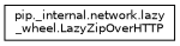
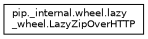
  digraph {
    rankdir=LR
-   n1 [color=black fillcolor=white fontname=Helvetica fontsize=10 height=0.2 label="pip._internal.network.lazy\l_wheel.LazyZipOverHTTP" shape=record style=filled width=0.4]
+   n1 [color=black fillcolor=white fontname=Helvetica fontsize=10 height=0.2 label="pip._internal.wheel.lazy\l_wheel.LazyZipOverHTTP" shape=record style=filled width=0.4]
  }
